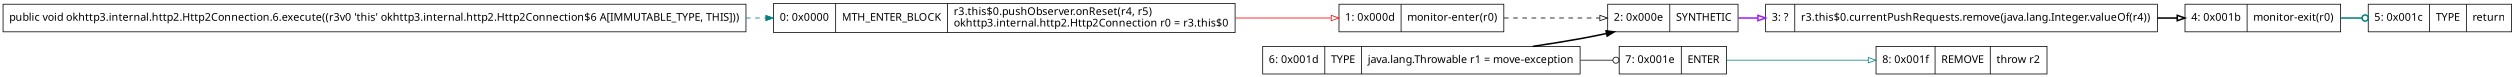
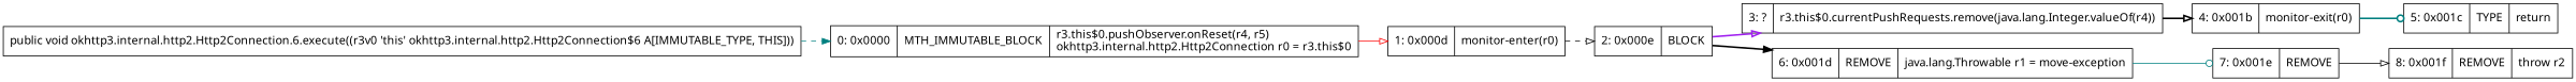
  digraph {
    fontname="Noto Sans"
    rankdir=LR
    node [fontname="Noto Sans" shape=record]
    edge [arrowhead=onormal color=black fontname="Noto Sans" style=bold]
-   n1 [label="{0\:\ 0x0000|MTH_ENTER_BLOCK\l|r3.this$0.pushObserver.onReset(r4, r5)\lokhttp3.internal.http2.Http2Connection r0 = r3.this$0\l}"]
+   n1 [label="{0\:\ 0x0000|MTH_IMMUTABLE_BLOCK\l|r3.this$0.pushObserver.onReset(r4, r5)\lokhttp3.internal.http2.Http2Connection r0 = r3.this$0\l}"]
    n2 [label="{1\:\ 0x000d|monitor\-enter(r0)\l}"]
-   n3 [label="{2\:\ 0x000e|SYNTHETIC\l}"]
+   n3 [label="{2\:\ 0x000e|BLOCK\l}"]
    n4 [label="{3\:\ ?|r3.this$0.currentPushRequests.remove(java.lang.Integer.valueOf(r4))\l}"]
-   n5 [label="{6\:\ 0x001d|TYPE\l|java.lang.Throwable r1 = move\-exception\l}"]
+   n5 [label="{6\:\ 0x001d|REMOVE\l|java.lang.Throwable r1 = move\-exception\l}"]
    n6 [label="{4\:\ 0x001b|monitor\-exit(r0)\l}"]
-   n7 [label="{7\:\ 0x001e|ENTER\l}"]
+   n7 [label="{7\:\ 0x001e|REMOVE\l}"]
    n8 [label="{5\:\ 0x001c|TYPE\l|return\l}"]
    n9 [label="{8\:\ 0x001f|REMOVE\l|throw r2\l}"]
    n10 [label="{public void okhttp3.internal.http2.Http2Connection.6.execute((r3v0 'this' okhttp3.internal.http2.Http2Connection$6 A[IMMUTABLE_TYPE, THIS])) }"]
    n1 -> n2 [color=red style=solid]
    n2 -> n3 [style=dashed]
    n3 -> n4 [color=purple]
-   n5 -> n3 [arrowhead=normal]
+   n3 -> n5 [arrowhead=normal]
    n4 -> n6
-   n5 -> n7 [arrowhead=odot style=solid]
+   n5 -> n7 [arrowhead=odot color=teal style=solid]
    n6 -> n8 [arrowhead=odot color=teal]
-   n7 -> n9 [color=teal style=solid]
+   n7 -> n9 [style=solid]
    n10 -> n1 [arrowhead=normal color=teal style=dashed]
  }
